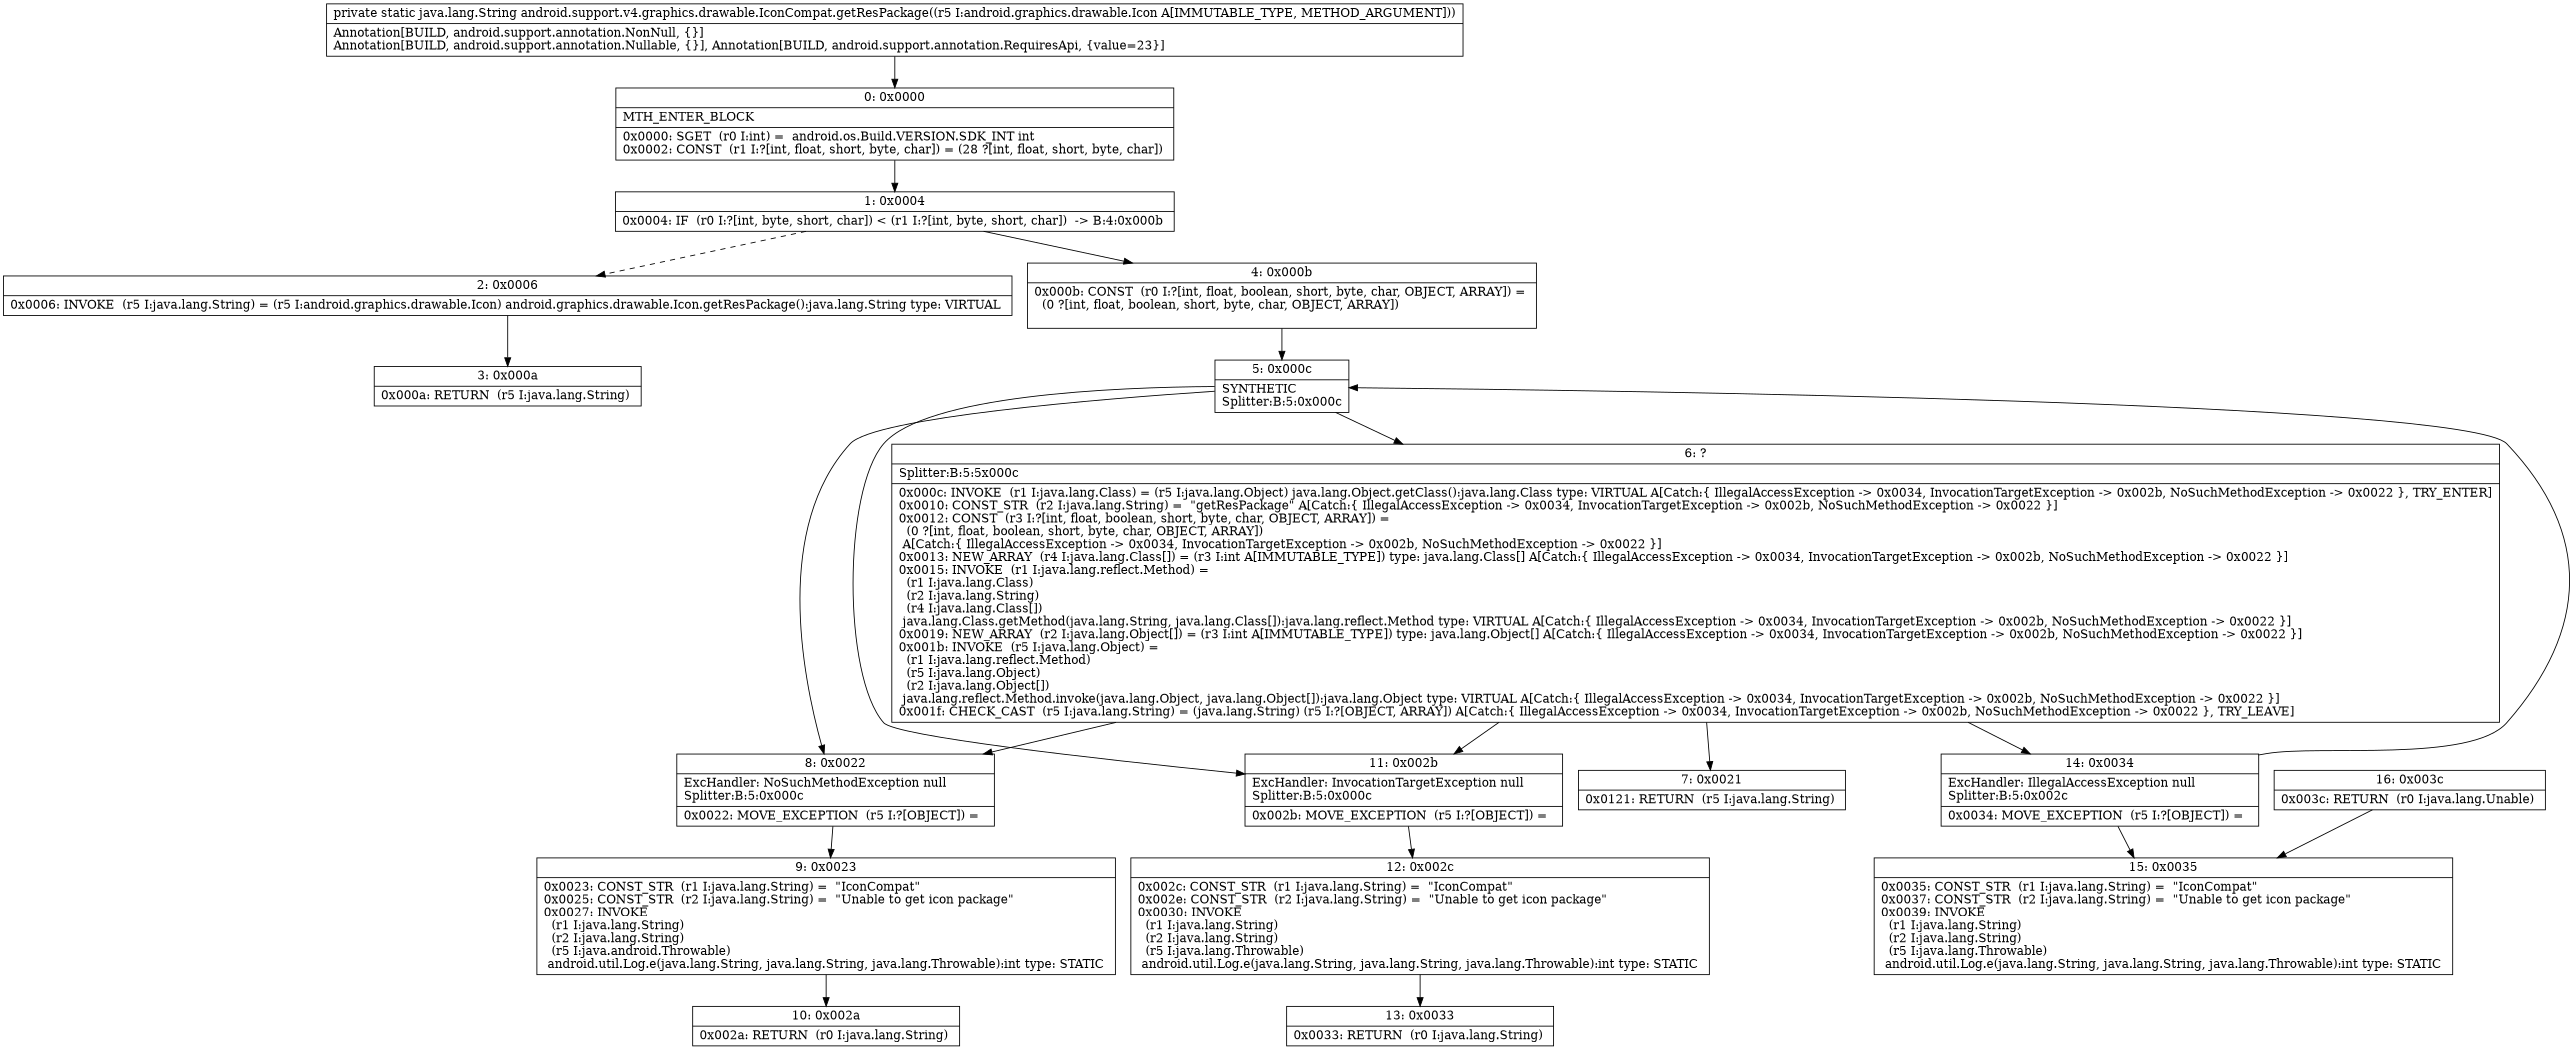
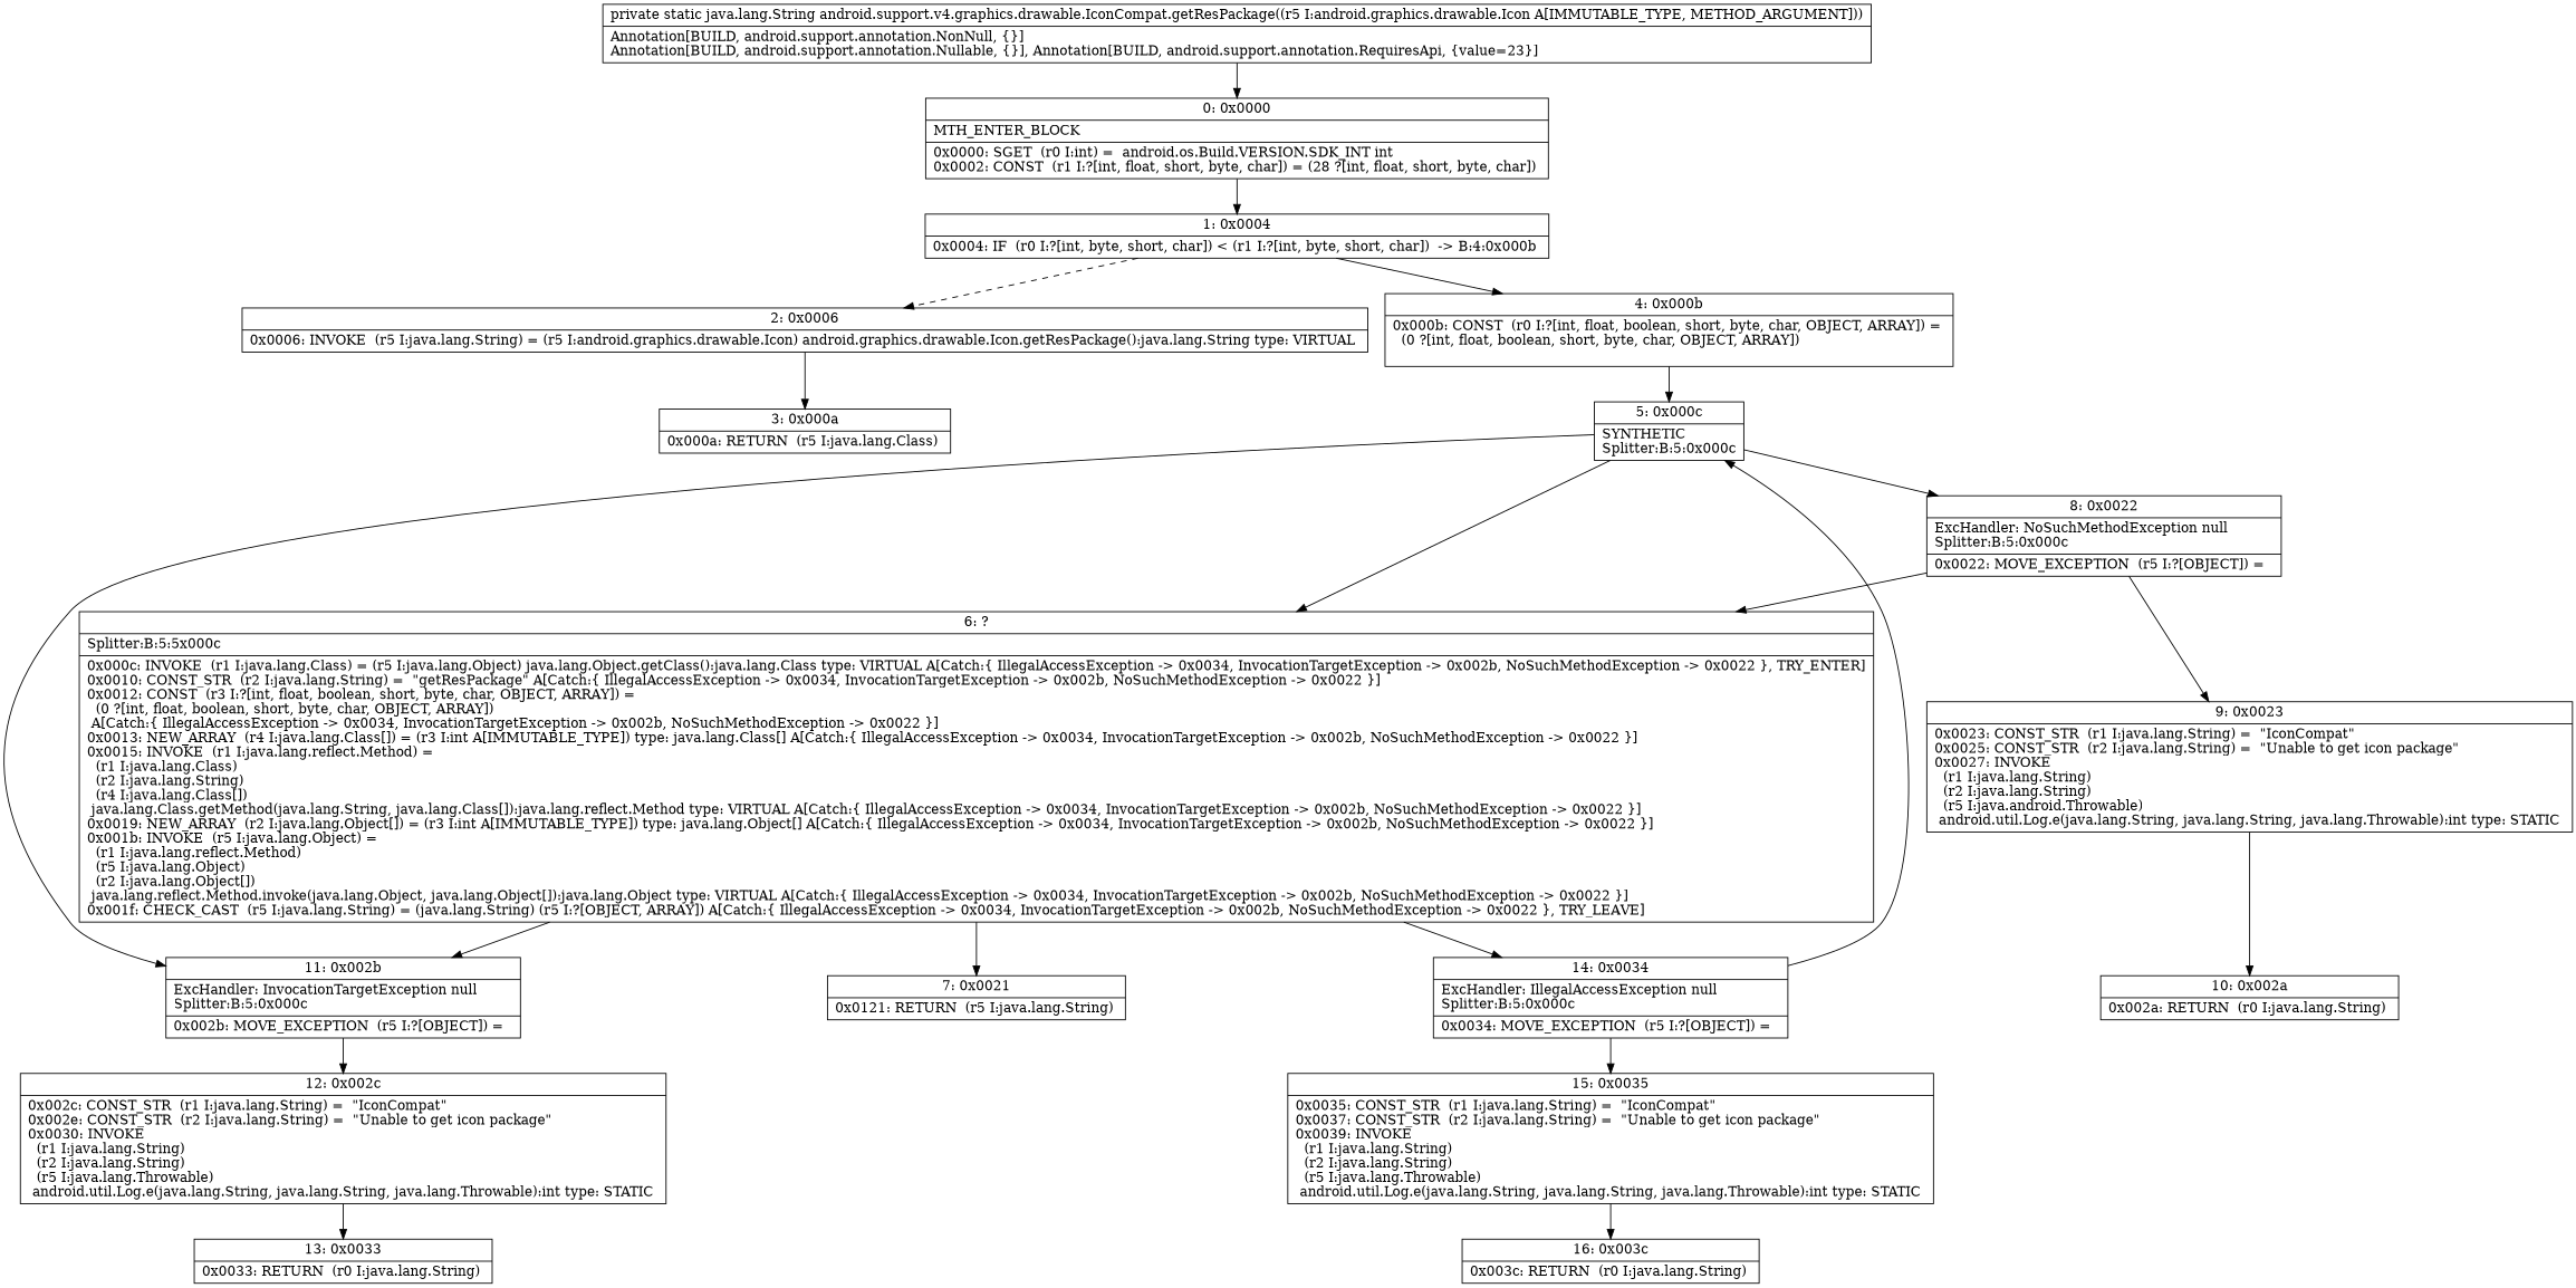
  digraph {
    node [shape=record]
    n1 [label="{0\:\ 0x0000|MTH_ENTER_BLOCK\l|0x0000: SGET  (r0 I:int) =  android.os.Build.VERSION.SDK_INT int \l0x0002: CONST  (r1 I:?[int, float, short, byte, char]) = (28 ?[int, float, short, byte, char]) \l}"]
    n2 [label="{1\:\ 0x0004|0x0004: IF  (r0 I:?[int, byte, short, char]) \< (r1 I:?[int, byte, short, char])  \-\> B:4:0x000b \l}"]
    n3 [label="{2\:\ 0x0006|0x0006: INVOKE  (r5 I:java.lang.String) = (r5 I:android.graphics.drawable.Icon) android.graphics.drawable.Icon.getResPackage():java.lang.String type: VIRTUAL \l}"]
    n4 [label="{4\:\ 0x000b|0x000b: CONST  (r0 I:?[int, float, boolean, short, byte, char, OBJECT, ARRAY]) = \l  (0 ?[int, float, boolean, short, byte, char, OBJECT, ARRAY])\l \l}"]
-   n5 [label="{3\:\ 0x000a|0x000a: RETURN  (r5 I:java.lang.String) \l}"]
+   n5 [label="{3\:\ 0x000a|0x000a: RETURN  (r5 I:java.lang.Class) \l}"]
    n6 [label="{5\:\ 0x000c|SYNTHETIC\lSplitter:B:5:0x000c\l}"]
    n7 [label="{6\:\ ?|Splitter:B:5:5x000c\l|0x000c: INVOKE  (r1 I:java.lang.Class) = (r5 I:java.lang.Object) java.lang.Object.getClass():java.lang.Class type: VIRTUAL A[Catch:\{ IllegalAccessException \-\> 0x0034, InvocationTargetException \-\> 0x002b, NoSuchMethodException \-\> 0x0022 \}, TRY_ENTER]\l0x0010: CONST_STR  (r2 I:java.lang.String) =  \"getResPackage\" A[Catch:\{ IllegalAccessException \-\> 0x0034, InvocationTargetException \-\> 0x002b, NoSuchMethodException \-\> 0x0022 \}]\l0x0012: CONST  (r3 I:?[int, float, boolean, short, byte, char, OBJECT, ARRAY]) = \l  (0 ?[int, float, boolean, short, byte, char, OBJECT, ARRAY])\l A[Catch:\{ IllegalAccessException \-\> 0x0034, InvocationTargetException \-\> 0x002b, NoSuchMethodException \-\> 0x0022 \}]\l0x0013: NEW_ARRAY  (r4 I:java.lang.Class[]) = (r3 I:int A[IMMUTABLE_TYPE]) type: java.lang.Class[] A[Catch:\{ IllegalAccessException \-\> 0x0034, InvocationTargetException \-\> 0x002b, NoSuchMethodException \-\> 0x0022 \}]\l0x0015: INVOKE  (r1 I:java.lang.reflect.Method) = \l  (r1 I:java.lang.Class)\l  (r2 I:java.lang.String)\l  (r4 I:java.lang.Class[])\l java.lang.Class.getMethod(java.lang.String, java.lang.Class[]):java.lang.reflect.Method type: VIRTUAL A[Catch:\{ IllegalAccessException \-\> 0x0034, InvocationTargetException \-\> 0x002b, NoSuchMethodException \-\> 0x0022 \}]\l0x0019: NEW_ARRAY  (r2 I:java.lang.Object[]) = (r3 I:int A[IMMUTABLE_TYPE]) type: java.lang.Object[] A[Catch:\{ IllegalAccessException \-\> 0x0034, InvocationTargetException \-\> 0x002b, NoSuchMethodException \-\> 0x0022 \}]\l0x001b: INVOKE  (r5 I:java.lang.Object) = \l  (r1 I:java.lang.reflect.Method)\l  (r5 I:java.lang.Object)\l  (r2 I:java.lang.Object[])\l java.lang.reflect.Method.invoke(java.lang.Object, java.lang.Object[]):java.lang.Object type: VIRTUAL A[Catch:\{ IllegalAccessException \-\> 0x0034, InvocationTargetException \-\> 0x002b, NoSuchMethodException \-\> 0x0022 \}]\l0x001f: CHECK_CAST  (r5 I:java.lang.String) = (java.lang.String) (r5 I:?[OBJECT, ARRAY]) A[Catch:\{ IllegalAccessException \-\> 0x0034, InvocationTargetException \-\> 0x002b, NoSuchMethodException \-\> 0x0022 \}, TRY_LEAVE]\l}"]
    n8 [label="{8\:\ 0x0022|ExcHandler: NoSuchMethodException null\lSplitter:B:5:0x000c\l|0x0022: MOVE_EXCEPTION  (r5 I:?[OBJECT]) =  \l}"]
    n9 [label="{11\:\ 0x002b|ExcHandler: InvocationTargetException null\lSplitter:B:5:0x000c\l|0x002b: MOVE_EXCEPTION  (r5 I:?[OBJECT]) =  \l}"]
-   n10 [label="{14\:\ 0x0034|ExcHandler: IllegalAccessException null\lSplitter:B:5:0x002c\l|0x0034: MOVE_EXCEPTION  (r5 I:?[OBJECT]) =  \l}"]
+   n10 [label="{14\:\ 0x0034|ExcHandler: IllegalAccessException null\lSplitter:B:5:0x000c\l|0x0034: MOVE_EXCEPTION  (r5 I:?[OBJECT]) =  \l}"]
    n11 [label="{7\:\ 0x0021|0x0121: RETURN  (r5 I:java.lang.String) \l}"]
    n12 [label="{9\:\ 0x0023|0x0023: CONST_STR  (r1 I:java.lang.String) =  \"IconCompat\" \l0x0025: CONST_STR  (r2 I:java.lang.String) =  \"Unable to get icon package\" \l0x0027: INVOKE  \l  (r1 I:java.lang.String)\l  (r2 I:java.lang.String)\l  (r5 I:java.android.Throwable)\l android.util.Log.e(java.lang.String, java.lang.String, java.lang.Throwable):int type: STATIC \l}"]
    n13 [label="{12\:\ 0x002c|0x002c: CONST_STR  (r1 I:java.lang.String) =  \"IconCompat\" \l0x002e: CONST_STR  (r2 I:java.lang.String) =  \"Unable to get icon package\" \l0x0030: INVOKE  \l  (r1 I:java.lang.String)\l  (r2 I:java.lang.String)\l  (r5 I:java.lang.Throwable)\l android.util.Log.e(java.lang.String, java.lang.String, java.lang.Throwable):int type: STATIC \l}"]
    n14 [label="{15\:\ 0x0035|0x0035: CONST_STR  (r1 I:java.lang.String) =  \"IconCompat\" \l0x0037: CONST_STR  (r2 I:java.lang.String) =  \"Unable to get icon package\" \l0x0039: INVOKE  \l  (r1 I:java.lang.String)\l  (r2 I:java.lang.String)\l  (r5 I:java.lang.Throwable)\l android.util.Log.e(java.lang.String, java.lang.String, java.lang.Throwable):int type: STATIC \l}"]
    n15 [label="{10\:\ 0x002a|0x002a: RETURN  (r0 I:java.lang.String) \l}"]
    n16 [label="{13\:\ 0x0033|0x0033: RETURN  (r0 I:java.lang.String) \l}"]
-   n17 [label="{16\:\ 0x003c|0x003c: RETURN  (r0 I:java.lang.Unable) \l}"]
+   n17 [label="{16\:\ 0x003c|0x003c: RETURN  (r0 I:java.lang.String) \l}"]
    n18 [label="{private static java.lang.String android.support.v4.graphics.drawable.IconCompat.getResPackage((r5 I:android.graphics.drawable.Icon A[IMMUTABLE_TYPE, METHOD_ARGUMENT]))  | Annotation[BUILD, android.support.annotation.NonNull, \{\}]\lAnnotation[BUILD, android.support.annotation.Nullable, \{\}], Annotation[BUILD, android.support.annotation.RequiresApi, \{value=23\}]\l}"]
    n1 -> n2
    n2 -> n3 [style=dashed]
    n2 -> n4
    n3 -> n5
    n4 -> n6
    n6 -> n7
    n6 -> n8
    n6 -> n9
-   n7 -> n8
+   n8 -> n7
    n7 -> n9
    n7 -> n10
    n7 -> n11
    n8 -> n12
    n9 -> n13
    n10 -> n6
    n10 -> n14
    n12 -> n15
    n13 -> n16
-   n17 -> n14
+   n14 -> n17
    n18 -> n1
  }
